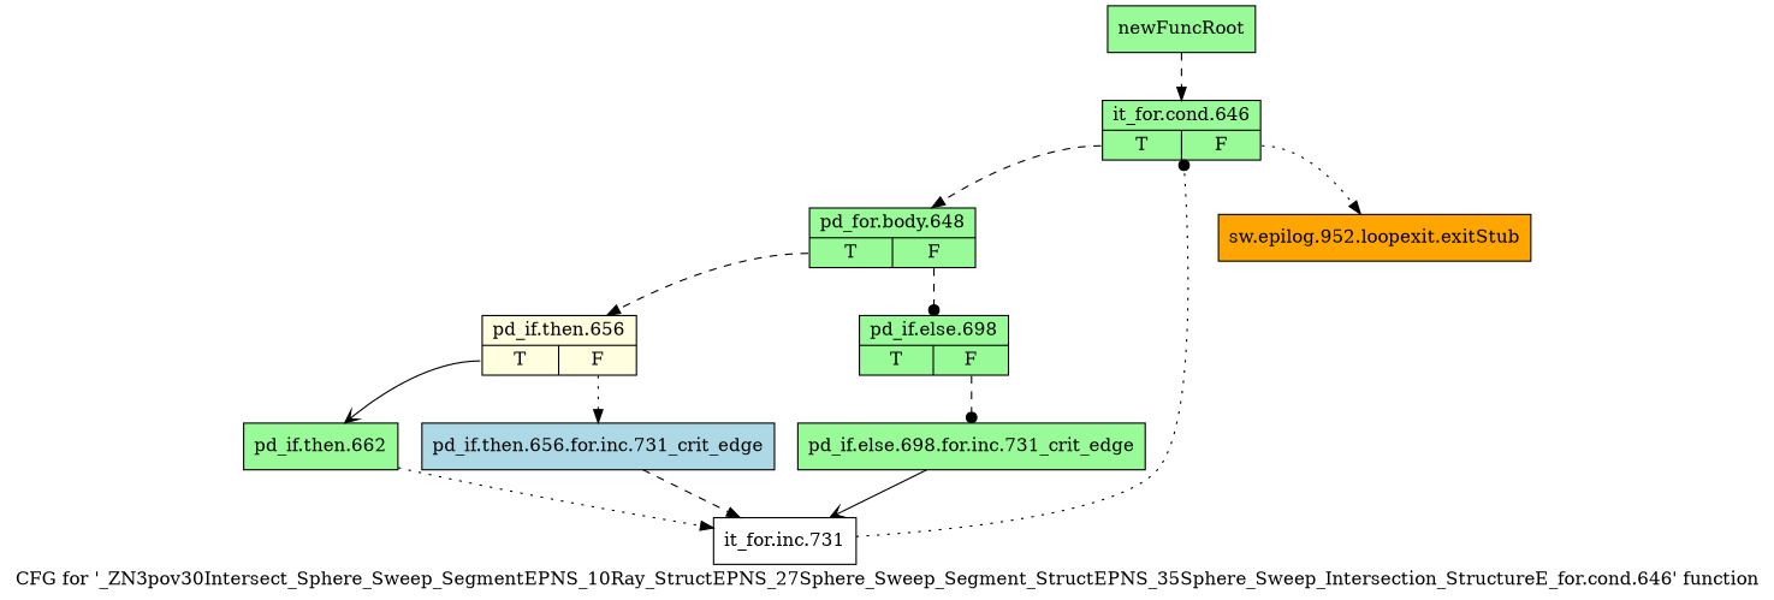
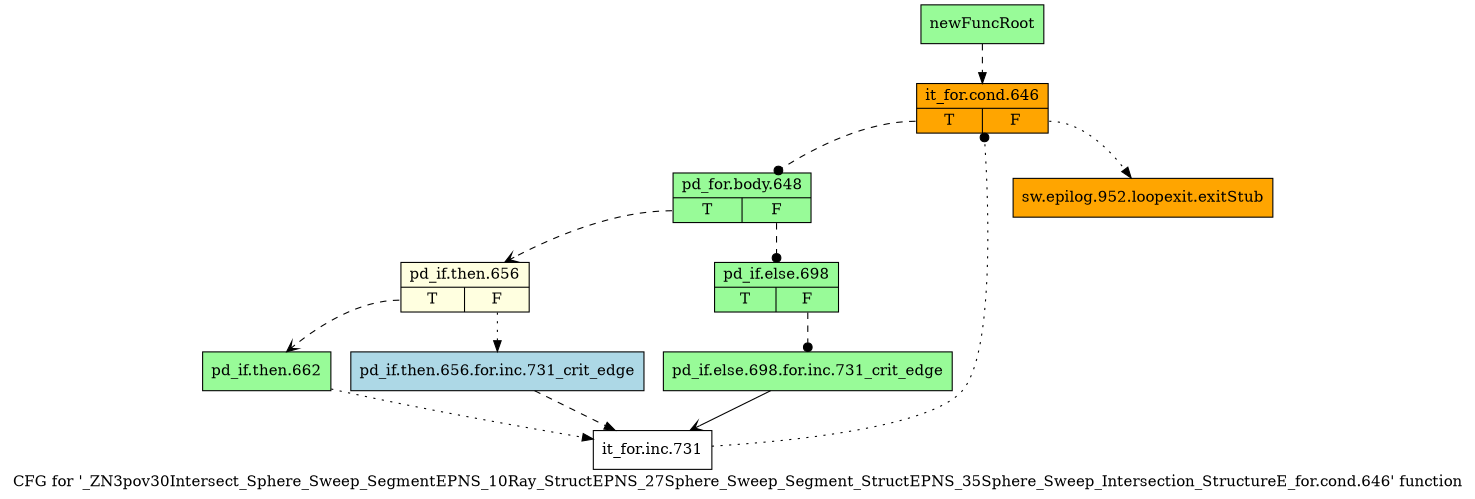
  digraph {
    label="CFG for '_ZN3pov30Intersect_Sphere_Sweep_SegmentEPNS_10Ray_StructEPNS_27Sphere_Sweep_Segment_StructEPNS_35Sphere_Sweep_Intersection_StructureE_for.cond.646' function"
    node [fillcolor=palegreen shape=record style=filled]
    edge [arrowhead=normal style=dashed]
    n1 [label="{newFuncRoot}"]
-   n2 [label="{it_for.cond.646|{<s0>T|<s1>F}}"]
+   n2 [fillcolor=orange label="{it_for.cond.646|{<s0>T|<s1>F}}"]
    n3 [fillcolor=orange label="{sw.epilog.952.loopexit.exitStub}"]
    n4 [label="{pd_for.body.648|{<s0>T|<s1>F}}"]
    n5 [fillcolor=lightyellow label="{pd_if.then.656|{<s0>T|<s1>F}}"]
    n6 [label="{pd_if.else.698|{<s0>T|<s1>F}}"]
    n7 [label="{pd_if.then.662}"]
    n8 [fillcolor=lightblue label="{pd_if.then.656.for.inc.731_crit_edge}"]
    n9 [label="{pd_if.else.698.for.inc.731_crit_edge}"]
    n10 [fillcolor=white label="{it_for.inc.731}"]
    n1 -> n2
    n2 -> n3 [style=dotted tailport=s1]
-   n2 -> n4 [tailport=s0]
-   n4 -> n5 [tailport=s0]
+   n2 -> n4 [arrowhead=dot tailport=s0]
+   n4 -> n5 [arrowhead=vee tailport=s0]
    n4 -> n6 [arrowhead=dot tailport=s1]
-   n5 -> n7 [arrowhead=vee style=solid tailport=s0]
+   n5 -> n7 [arrowhead=vee tailport=s0]
    n5 -> n8 [style=dotted tailport=s1]
    n6 -> n9 [arrowhead=dot tailport=s1]
    n7 -> n10 [style=dotted]
    n8 -> n10
    n9 -> n10 [arrowhead=vee style=solid]
    n10 -> n2 [arrowhead=dot style=dotted]
  }
